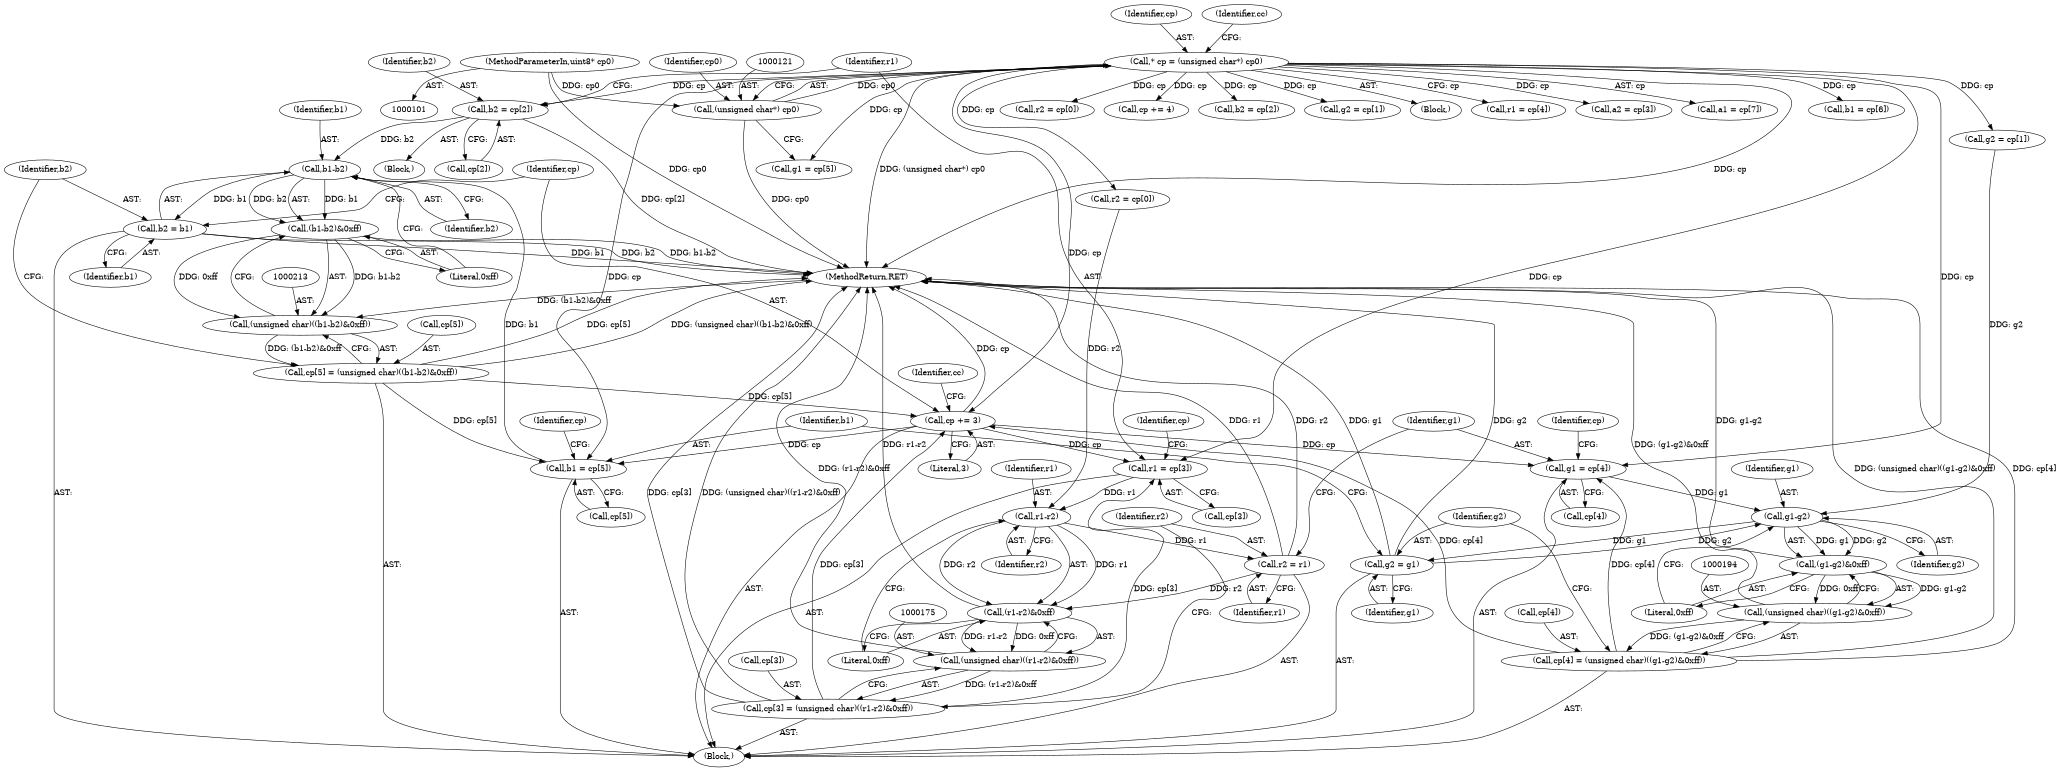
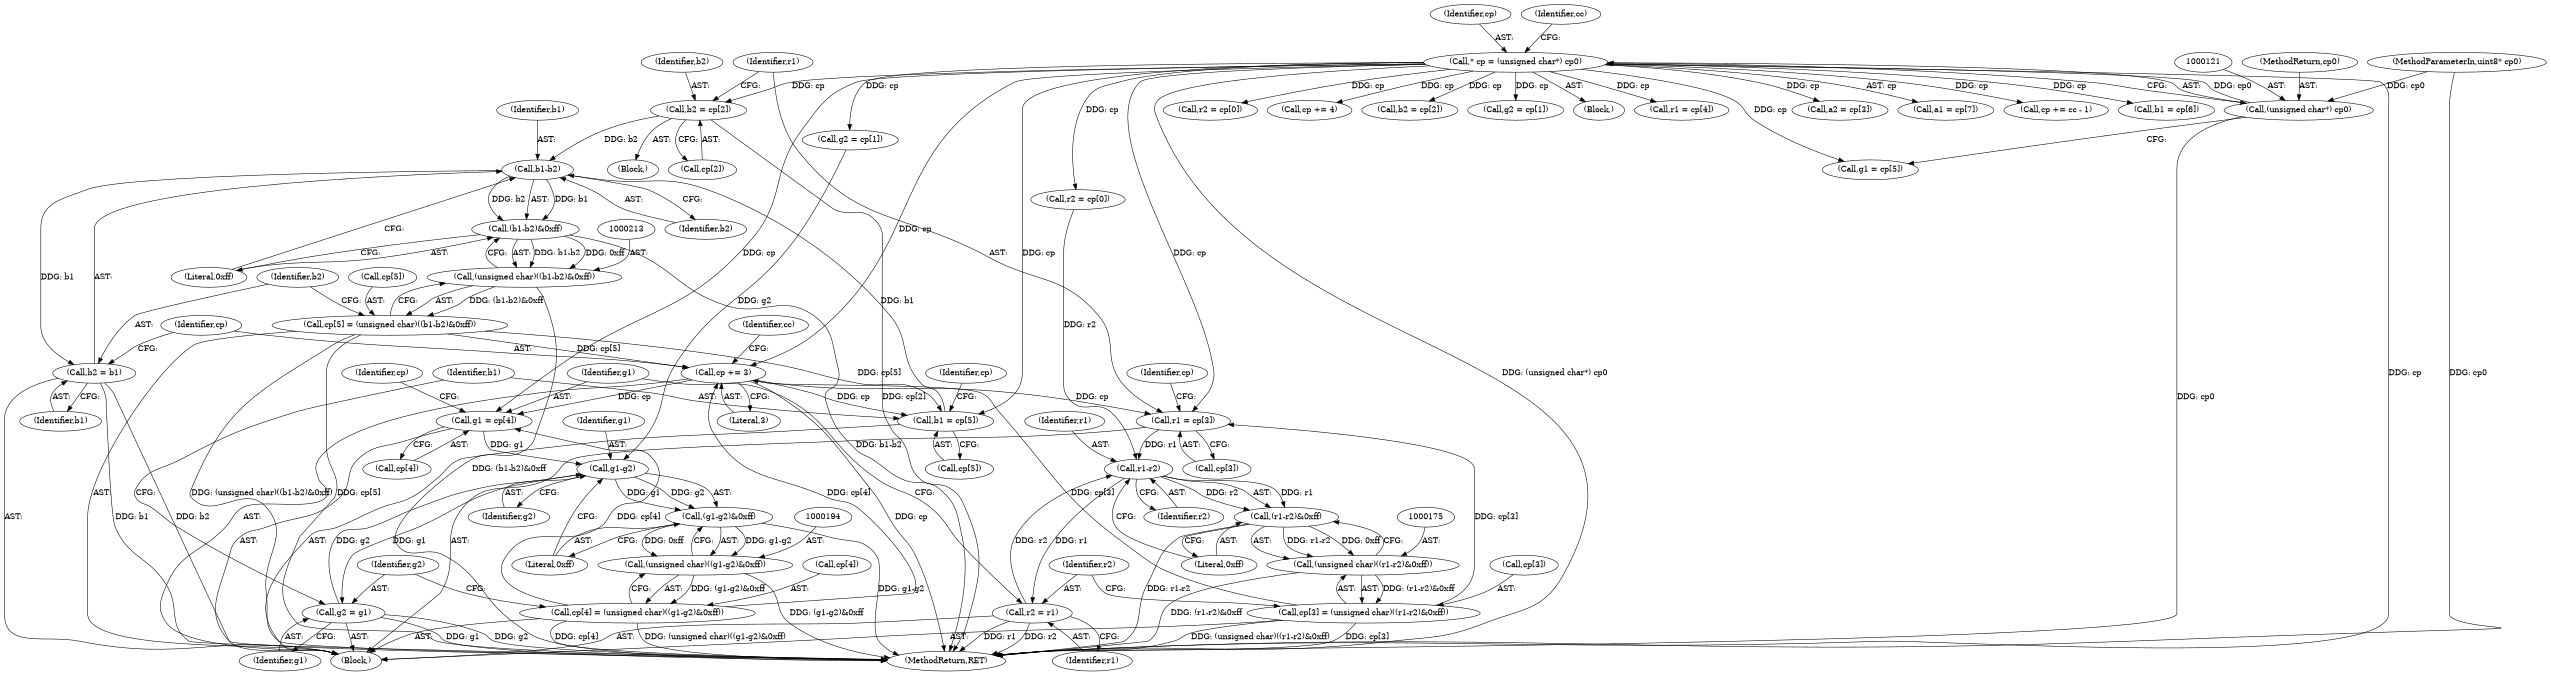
  digraph {
    n1 [label="(Call,b2 = cp[2])"]
    n2 [label="(Call,b1-b2)"]
    n3 [label="(Block,)"]
    n4 [label="(MethodReturn,RET)"]
    n5 [label="(Call,cp[2])"]
    n6 [label="(Call,(b1-b2)&0xff)"]
    n7 [label="(Call,b2 = b1)"]
    n8 [label="(Identifier,b2)"]
    n9 [label="(Call,* cp = (unsigned char*) cp0)"]
    n10 [label="(Call,(unsigned char*) cp0)"]
    n11 [label="(Call,b1 = cp[5])"]
    n12 [label="(Call,cp += 3)"]
    n13 [label="(Call,r1 = cp[3])"]
    n14 [label="(Call,g1 = cp[4])"]
    n15 [label="(Call,r2 = cp[0])"]
    n16 [label="(Call,g1 = cp[5])"]
    n17 [label="(Call,cp += 4)"]
    n18 [label="(Call,g2 = cp[1])"]
    n19 [label="(Call,b2 = cp[2])"]
    n20 [label="(Call,g2 = cp[1])"]
    n21 [label="(Block,)"]
    n22 [label="(Call,r1 = cp[4])"]
    n23 [label="(Call,a2 = cp[3])"]
    n24 [label="(Call,r2 = cp[0])"]
    n25 [label="(Call,a1 = cp[7])"]
+   n26 [label="(Call,cp += cc - 1)"]
    n27 [label="(Call,b1 = cp[6])"]
    n28 [label="(Block,)"]
    n29 [label="(Call,cp[5])"]
    n30 [label="(Literal,3)"]
    n31 [label="(Call,r1-r2)"]
    n32 [label="(Call,cp[3])"]
    n33 [label="(Call,g1-g2)"]
    n34 [label="(Call,cp[4])"]
-   n35 [label="(Identifier,cp0)"]
+   n35 [label="(MethodReturn,cp0)"]
    n36 [label="(MethodParameterIn,uint8* cp0)"]
-   1000101
    n38 [label="(Call,(unsigned char)((b1-b2)&0xff))"]
    n39 [label="(Literal,0xff)"]
    n40 [label="(Identifier,b1)"]
    n41 [label="(Call,cp[5] = (unsigned char)((b1-b2)&0xff))"]
    n42 [label="(Call,(r1-r2)&0xff)"]
    n43 [label="(Call,r2 = r1)"]
    n44 [label="(Identifier,r2)"]
    n45 [label="(Call,(unsigned char)((r1-r2)&0xff))"]
    n46 [label="(Literal,0xff)"]
    n47 [label="(Identifier,r1)"]
    n48 [label="(Call,cp[3] = (unsigned char)((r1-r2)&0xff))"]
    n49 [label="(Call,(g1-g2)&0xff)"]
    n50 [label="(Call,g2 = g1)"]
    n51 [label="(Identifier,g2)"]
    n52 [label="(Call,(unsigned char)((g1-g2)&0xff))"]
    n53 [label="(Literal,0xff)"]
    n54 [label="(Identifier,g1)"]
    n55 [label="(Call,cp[4] = (unsigned char)((g1-g2)&0xff))"]
    n56 [label="(Call,cp[5])"]
    n57 [label="(Identifier,b1)"]
    n58 [label="(Identifier,cc)"]
    n59 [label="(Call,cp[4])"]
    n60 [label="(Identifier,b2)"]
    n61 [label="(Identifier,cp)"]
    n62 [label="(Identifier,r1)"]
    n63 [label="(Identifier,cp)"]
    n64 [label="(Identifier,b2)"]
    n65 [label="(Identifier,r2)"]
    n66 [label="(Identifier,cp)"]
    n67 [label="(Call,cp[3])"]
    n68 [label="(Identifier,g1)"]
    n69 [label="(Identifier,cc)"]
    n70 [label="(Identifier,r1)"]
    n71 [label="(Identifier,g2)"]
    n72 [label="(Identifier,cp)"]
    n73 [label="(Identifier,b1)"]
    n74 [label="(Identifier,cp)"]
    n75 [label="(Identifier,g1)"]
    1000121
    1000213
    1000175
    1000194
    n1 -> n2 [label="DDG: b2"]
    n1 -> n3 [label="AST: "]
    n1 -> n4 [label="DDG: cp[2]"]
    n1 -> n5 [label="CFG: "]
    n2 -> n6 [label="AST: "]
    n2 -> n6 [label="DDG: b1"]
    n2 -> n6 [label="DDG: b2"]
    n2 -> n7 [label="DDG: b1"]
    n2 -> n8 [label="CFG: "]
    n5 -> n1 [label="AST: "]
    n6 -> n4 [label="DDG: b1-b2"]
    n6 -> n38 [label="AST: "]
    n6 -> n38 [label="DDG: b1-b2"]
    n6 -> n38 [label="DDG: 0xff"]
    n6 -> n39 [label="CFG: "]
    n7 -> n2 [label="AST: "]
    n7 -> n4 [label="DDG: b1"]
    n7 -> n4 [label="DDG: b2"]
    n7 -> n28 [label="AST: "]
    n7 -> n40 [label="CFG: "]
    n8 -> n2 [label="AST: "]
    n9 -> n1 [label="DDG: cp"]
    n9 -> n4 [label="DDG: (unsigned char*) cp0"]
    n9 -> n4 [label="DDG: cp"]
    n9 -> n10 [label="CFG: "]
    n9 -> n11 [label="DDG: cp"]
    n9 -> n12 [label="DDG: cp"]
    n9 -> n13 [label="DDG: cp"]
    n9 -> n14 [label="DDG: cp"]
    n9 -> n15 [label="DDG: cp"]
    n9 -> n16 [label="DDG: cp"]
    n9 -> n17 [label="DDG: cp"]
    n9 -> n18 [label="DDG: cp"]
    n9 -> n19 [label="DDG: cp"]
    n9 -> n20 [label="DDG: cp"]
    n9 -> n21 [label="AST: "]
-   n9 -> n22 [label="CFG: cp"]
+   n9 -> n22 [label="DDG: cp"]
    n9 -> n23 [label="DDG: cp"]
    n9 -> n24 [label="DDG: cp"]
    n9 -> n25 [label="AST: cp"]
+   n9 -> n26 [label="DDG: cp"]
    n9 -> n27 [label="DDG: cp"]
    n10 -> n4 [label="DDG: cp0"]
    n10 -> n9 [label="AST: "]
    n10 -> n9 [label="DDG: cp0"]
    n10 -> n16 [label="CFG: "]
    n11 -> n2 [label="DDG: b1"]
    n11 -> n28 [label="AST: "]
    n11 -> n29 [label="CFG: "]
    n12 -> n4 [label="DDG: cp"]
    n12 -> n11 [label="DDG: cp"]
    n12 -> n13 [label="DDG: cp"]
    n12 -> n14 [label="DDG: cp"]
    n12 -> n28 [label="AST: "]
    n12 -> n30 [label="CFG: "]
    n13 -> n28 [label="AST: "]
    n13 -> n31 [label="DDG: r1"]
    n13 -> n32 [label="CFG: "]
    n14 -> n28 [label="AST: "]
    n14 -> n33 [label="DDG: g1"]
    n14 -> n34 [label="CFG: "]
    n18 -> n33 [label="DDG: g2"]
    n24 -> n31 [label="DDG: r2"]
    n29 -> n11 [label="AST: "]
    n30 -> n12 [label="AST: "]
    n31 -> n42 [label="AST: "]
    n31 -> n42 [label="DDG: r1"]
    n31 -> n42 [label="DDG: r2"]
    n31 -> n43 [label="DDG: r1"]
    n31 -> n44 [label="CFG: "]
    n32 -> n13 [label="AST: "]
    n33 -> n49 [label="AST: "]
    n33 -> n49 [label="DDG: g1"]
    n33 -> n49 [label="DDG: g2"]
    n33 -> n50 [label="DDG: g1"]
    n33 -> n51 [label="CFG: "]
    n34 -> n14 [label="AST: "]
    n35 -> n10 [label="AST: "]
    n36 -> n4 [label="DDG: cp0"]
    n36 -> n10 [label="DDG: cp0"]
-   n36 -> 1000101 [label="AST: "]
-   n4 -> n38 [label="DDG: (b1-b2)&0xff"]
+   n38 -> n4 [label="DDG: (b1-b2)&0xff"]
    n38 -> n6 [label="CFG: "]
    n38 -> n41 [label="AST: "]
    n38 -> n41 [label="DDG: (b1-b2)&0xff"]
    n39 -> n2 [label="CFG: "]
    n39 -> n6 [label="AST: "]
    n40 -> n7 [label="AST: "]
    n41 -> n4 [label="DDG: cp[5]"]
    n41 -> n4 [label="DDG: (unsigned char)((b1-b2)&0xff)"]
    n41 -> n11 [label="DDG: cp[5]"]
    n41 -> n12 [label="DDG: cp[5]"]
    n41 -> n28 [label="AST: "]
    n41 -> n38 [label="CFG: "]
    n42 -> n4 [label="DDG: r1-r2"]
    n42 -> n45 [label="AST: "]
    n42 -> n45 [label="DDG: r1-r2"]
    n42 -> n45 [label="DDG: 0xff"]
    n42 -> n46 [label="CFG: "]
    n43 -> n4 [label="DDG: r2"]
    n43 -> n4 [label="DDG: r1"]
    n43 -> n28 [label="AST: "]
-   n43 -> n42 [label="DDG: r2"]
+   n43 -> n31 [label="DDG: r2"]
    n43 -> n47 [label="CFG: "]
    n44 -> n31 [label="AST: "]
    n45 -> n4 [label="DDG: (r1-r2)&0xff"]
    n45 -> n42 [label="CFG: "]
    n45 -> n48 [label="AST: "]
    n45 -> n48 [label="DDG: (r1-r2)&0xff"]
    n46 -> n31 [label="CFG: "]
    n46 -> n42 [label="AST: "]
    n47 -> n43 [label="AST: "]
    n48 -> n4 [label="DDG: cp[3]"]
    n48 -> n4 [label="DDG: (unsigned char)((r1-r2)&0xff)"]
    n48 -> n12 [label="DDG: cp[3]"]
    n48 -> n13 [label="DDG: cp[3]"]
    n48 -> n28 [label="AST: "]
-   n48 -> n45 [label="CFG: "]
+   n48 -> n45 [label="AST: "]
    n49 -> n4 [label="DDG: g1-g2"]
    n49 -> n52 [label="AST: "]
    n49 -> n52 [label="DDG: g1-g2"]
    n49 -> n52 [label="DDG: 0xff"]
    n49 -> n53 [label="CFG: "]
    n50 -> n4 [label="DDG: g2"]
    n50 -> n4 [label="DDG: g1"]
    n50 -> n28 [label="AST: "]
    n50 -> n33 [label="DDG: g2"]
    n50 -> n54 [label="CFG: "]
    n51 -> n33 [label="AST: "]
    n52 -> n4 [label="DDG: (g1-g2)&0xff"]
    n52 -> n49 [label="CFG: "]
    n52 -> n55 [label="AST: "]
    n52 -> n55 [label="DDG: (g1-g2)&0xff"]
    n53 -> n33 [label="CFG: "]
    n53 -> n49 [label="AST: "]
    n54 -> n50 [label="AST: "]
    n55 -> n4 [label="DDG: cp[4]"]
    n55 -> n4 [label="DDG: (unsigned char)((g1-g2)&0xff)"]
    n55 -> n12 [label="DDG: cp[4]"]
    n55 -> n14 [label="DDG: cp[4]"]
    n55 -> n28 [label="AST: "]
    n55 -> n52 [label="CFG: "]
    n56 -> n41 [label="AST: "]
    n57 -> n11 [label="AST: "]
    n57 -> n50 [label="CFG: "]
    n58 -> n12 [label="CFG: "]
    n59 -> n55 [label="AST: "]
    n60 -> n7 [label="AST: "]
    n60 -> n41 [label="CFG: "]
    n61 -> n11 [label="CFG: "]
    n62 -> n1 [label="CFG: "]
    n62 -> n13 [label="AST: "]
    n63 -> n9 [label="AST: "]
    n64 -> n1 [label="AST: "]
    n65 -> n43 [label="AST: "]
    n65 -> n48 [label="CFG: "]
    n66 -> n14 [label="CFG: "]
    n67 -> n48 [label="AST: "]
    n68 -> n33 [label="AST: "]
    n69 -> n9 [label="CFG: "]
    n70 -> n31 [label="AST: "]
    n71 -> n50 [label="AST: "]
    n71 -> n55 [label="CFG: "]
    n72 -> n7 [label="CFG: "]
    n72 -> n12 [label="AST: "]
    n73 -> n2 [label="AST: "]
    n74 -> n13 [label="CFG: "]
    n75 -> n14 [label="AST: "]
    n75 -> n43 [label="CFG: "]
    1000121 -> n10 [label="AST: "]
    1000213 -> n38 [label="AST: "]
    1000175 -> n45 [label="AST: "]
    1000194 -> n52 [label="AST: "]
  }
